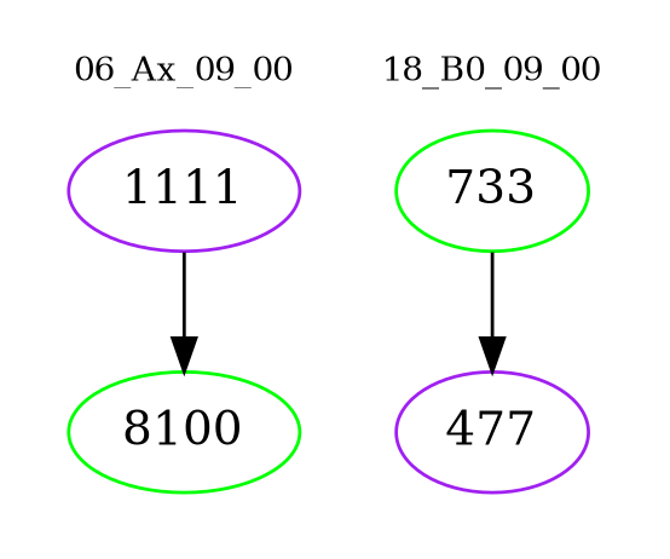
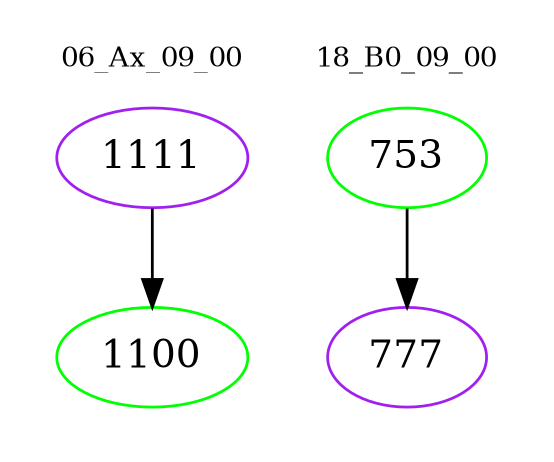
  digraph {
    node [color=purple]
    edge [color=black]
    n1 [label=1111]
-   n2 [color=green label=8100]
-   n3 [color=green label=733]
-   n4 [label=477]
+   n2 [color=green label=1100]
+   n3 [color=green label=753]
+   n4 [label=777]
    subgraph cluster_1 {
      color=white
      fontsize=10
      label="06_Ax_09_00"
      n1
      n2
    }
    subgraph cluster_2 {
      color=white
      fontsize=10
      label="18_B0_09_00"
      n3
      n4
    }
    n1 -> n2
    n3 -> n4
  }
